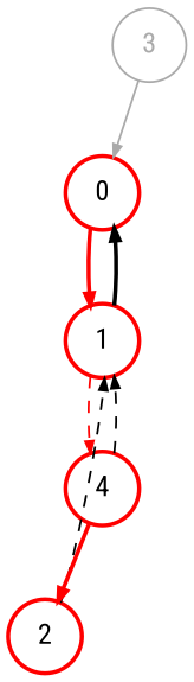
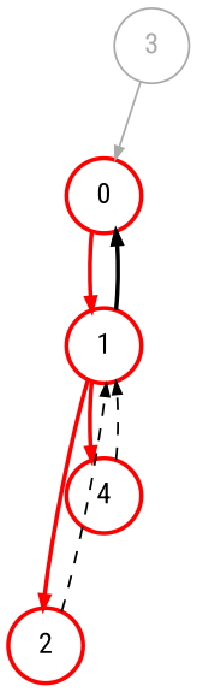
  digraph {
    fontname="Roboto Condensed"
    normalize=true
    scale=1.0
    splines=line
    node [color=red fontname="Roboto Condensed" shape=circle style=bold]
    edge [arrowsize=0.6 fontname="Roboto Condensed" fontsize=9 style=bold]
    3 [color="#aaaaaa" fontcolor="#aaaaaa" style=""]
    0
    1
    2
    4
    3 -> 0 [color="#aaaaaa" style=""]
    0 -> 1 [color=red]
    1 -> 0
-   4 -> 2 [color=red]
-   1 -> 4 [color=red style=dashed]
+   1 -> 2 [color=red]
+   1 -> 4 [color=red]
    2 -> 3 [style=invis]
    2 -> 1 [style=dashed]
    4 -> 1 [style=dashed]
  }
